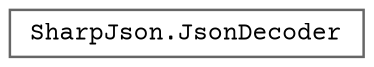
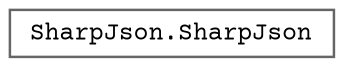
  digraph {
    rankdir=LR
    fontname="Courier Prime"
-   n1 [color=grey40 fillcolor=white fontname="Courier Prime" fontsize=10 height=0.2 label="SharpJson.JsonDecoder" shape=box style=filled width=0.4]
+   n1 [color=grey40 fillcolor=white fontname="Courier Prime" fontsize=10 height=0.2 label="SharpJson.SharpJson" shape=box style=filled width=0.4]
  }
